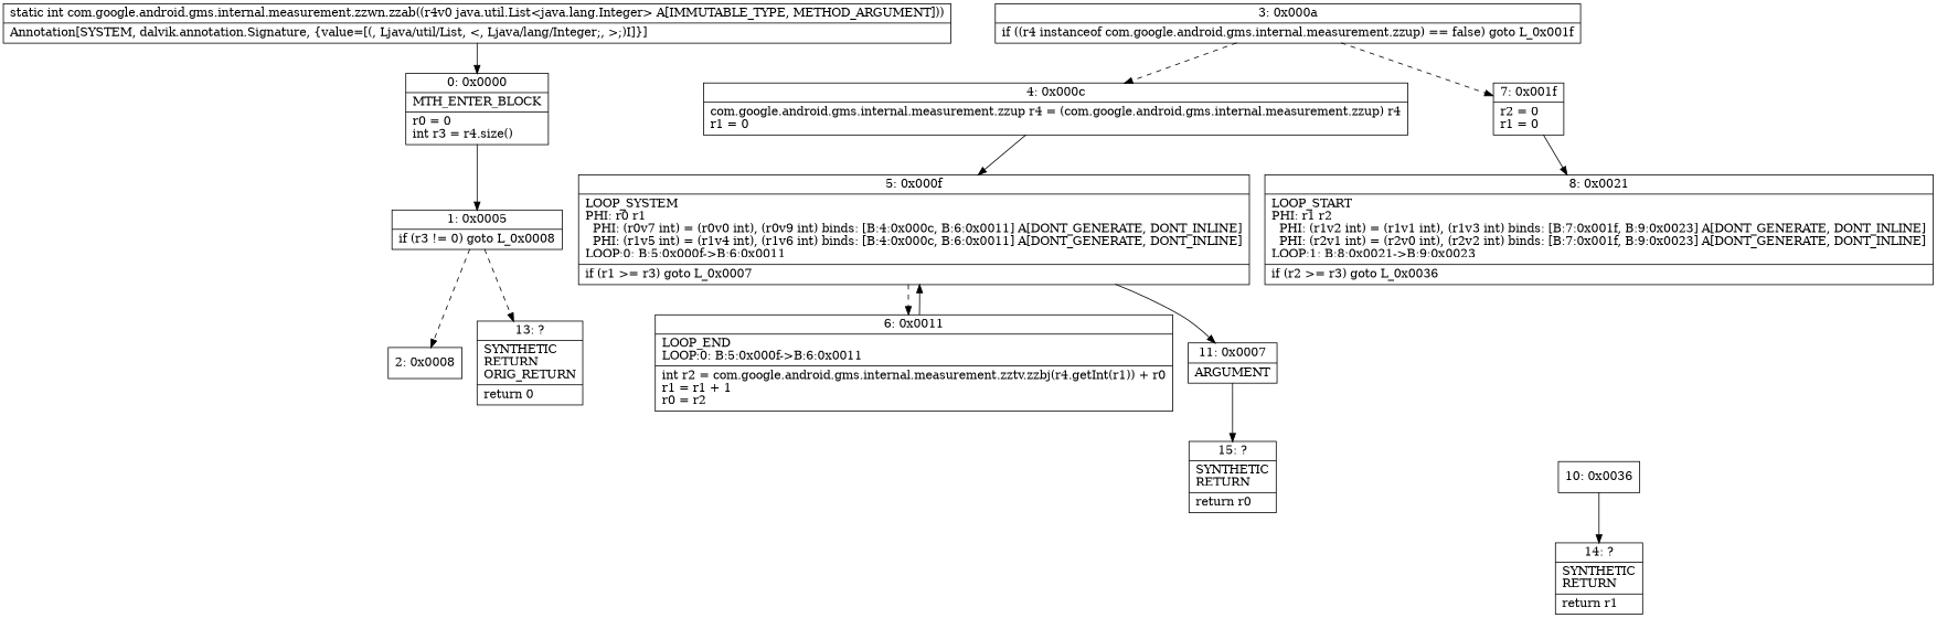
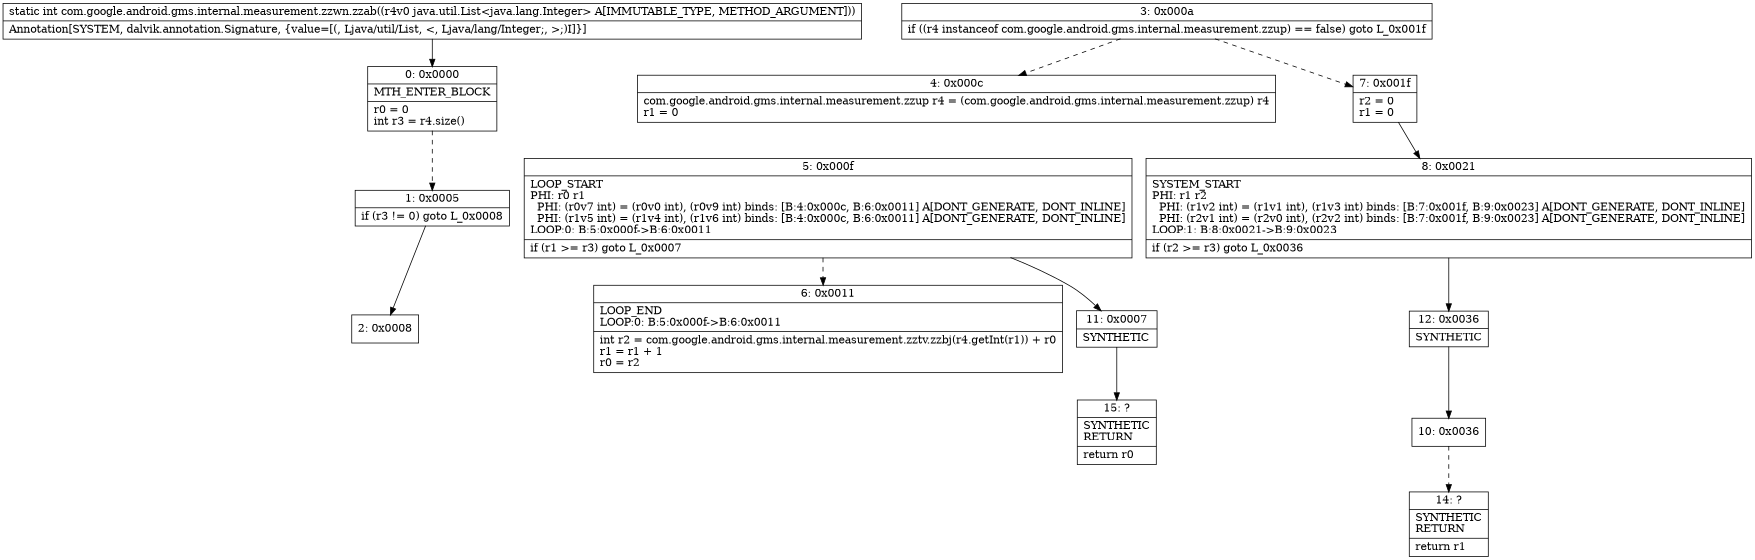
  digraph {
    node [shape=record]
    n1 [label="{0\:\ 0x0000|MTH_ENTER_BLOCK\l|r0 = 0\lint r3 = r4.size()\l}"]
    n2 [label="{1\:\ 0x0005|if (r3 != 0) goto L_0x0008\l}"]
    n3 [label="{2\:\ 0x0008}"]
-   n4 [label="{13\:\ ?|SYNTHETIC\lRETURN\lORIG_RETURN\l|return 0\l}"]
    n5 [label="{3\:\ 0x000a|if ((r4 instanceof com.google.android.gms.internal.measurement.zzup) == false) goto L_0x001f\l}"]
    n6 [label="{4\:\ 0x000c|com.google.android.gms.internal.measurement.zzup r4 = (com.google.android.gms.internal.measurement.zzup) r4\lr1 = 0\l}"]
    n7 [label="{7\:\ 0x001f|r2 = 0\lr1 = 0\l}"]
-   n8 [label="{5\:\ 0x000f|LOOP_SYSTEM\lPHI: r0 r1 \l  PHI: (r0v7 int) = (r0v0 int), (r0v9 int) binds: [B:4:0x000c, B:6:0x0011] A[DONT_GENERATE, DONT_INLINE]\l  PHI: (r1v5 int) = (r1v4 int), (r1v6 int) binds: [B:4:0x000c, B:6:0x0011] A[DONT_GENERATE, DONT_INLINE]\lLOOP:0: B:5:0x000f\-\>B:6:0x0011\l|if (r1 \>= r3) goto L_0x0007\l}"]
-   n9 [label="{8\:\ 0x0021|LOOP_START\lPHI: r1 r2 \l  PHI: (r1v2 int) = (r1v1 int), (r1v3 int) binds: [B:7:0x001f, B:9:0x0023] A[DONT_GENERATE, DONT_INLINE]\l  PHI: (r2v1 int) = (r2v0 int), (r2v2 int) binds: [B:7:0x001f, B:9:0x0023] A[DONT_GENERATE, DONT_INLINE]\lLOOP:1: B:8:0x0021\-\>B:9:0x0023\l|if (r2 \>= r3) goto L_0x0036\l}"]
+   n8 [label="{5\:\ 0x000f|LOOP_START\lPHI: r0 r1 \l  PHI: (r0v7 int) = (r0v0 int), (r0v9 int) binds: [B:4:0x000c, B:6:0x0011] A[DONT_GENERATE, DONT_INLINE]\l  PHI: (r1v5 int) = (r1v4 int), (r1v6 int) binds: [B:4:0x000c, B:6:0x0011] A[DONT_GENERATE, DONT_INLINE]\lLOOP:0: B:5:0x000f\-\>B:6:0x0011\l|if (r1 \>= r3) goto L_0x0007\l}"]
+   n9 [label="{8\:\ 0x0021|SYSTEM_START\lPHI: r1 r2 \l  PHI: (r1v2 int) = (r1v1 int), (r1v3 int) binds: [B:7:0x001f, B:9:0x0023] A[DONT_GENERATE, DONT_INLINE]\l  PHI: (r2v1 int) = (r2v0 int), (r2v2 int) binds: [B:7:0x001f, B:9:0x0023] A[DONT_GENERATE, DONT_INLINE]\lLOOP:1: B:8:0x0021\-\>B:9:0x0023\l|if (r2 \>= r3) goto L_0x0036\l}"]
    n10 [label="{6\:\ 0x0011|LOOP_END\lLOOP:0: B:5:0x000f\-\>B:6:0x0011\l|int r2 = com.google.android.gms.internal.measurement.zztv.zzbj(r4.getInt(r1)) + r0\lr1 = r1 + 1\lr0 = r2\l}"]
-   n11 [label="{11\:\ 0x0007|ARGUMENT\l}"]
+   n11 [label="{11\:\ 0x0007|SYNTHETIC\l}"]
    n12 [label="{15\:\ ?|SYNTHETIC\lRETURN\l|return r0\l}"]
+   n13 [label="{12\:\ 0x0036|SYNTHETIC\l}"]
    n14 [label="{10\:\ 0x0036}"]
    n15 [label="{14\:\ ?|SYNTHETIC\lRETURN\l|return r1\l}"]
    n16 [label="{static int com.google.android.gms.internal.measurement.zzwn.zzab((r4v0 java.util.List\<java.lang.Integer\> A[IMMUTABLE_TYPE, METHOD_ARGUMENT]))  | Annotation[SYSTEM, dalvik.annotation.Signature, \{value=[(, Ljava\/util\/List, \<, Ljava\/lang\/Integer;, \>;)I]\}]\l}"]
-   n1 -> n2
-   n2 -> n3 [style=dashed]
-   n2 -> n4 [style=dashed]
+   n1 -> n2 [style=dashed]
+   n2 -> n3
    n5 -> n6 [style=dashed]
    n5 -> n7 [style=dashed]
-   n6 -> n8
    n7 -> n9
    n8 -> n10 [style=dashed]
    n8 -> n11
-   n10 -> n8
+   n9 -> n13
    n11 -> n12
-   n14 -> n15
+   n13 -> n14
+   n14 -> n15 [style=dashed]
    n16 -> n1
  }
